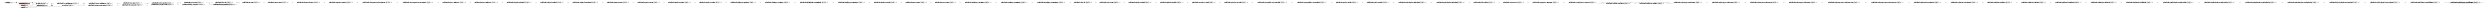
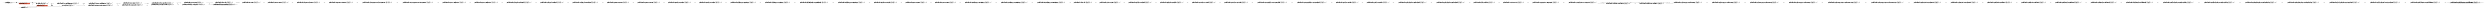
  digraph {
    rankdir=LR
    node [fillcolor=white shape=ellipse style=filled]
    edge [style=bold]
    n1 [label="jcommander.addCommand(\"set-schema-compatibility-strategy\",new SetSchemaCompatibilityStrategy())@@@69@@@['1', '1', '0']"]
    n2 [label="jcommander.addCommand(\"get-is-allow-auto-update-schema\",new GetIsAllowAutoUpdateSchema())@@@70@@@['1', '1', '0']"]
    n3 [label="jcommander.addCommand(\"set-is-allow-auto-update-schema\",new SetIsAllowAutoUpdateSchema())@@@71@@@['1', '1', '0']"]
    n4 [label="jcommander.addCommand(\"set-dispatch-rate\",new SetDispatchRate())@@@37@@@['1', '1', '0']"]
    n5 [label="jcommander.addCommand(\"get-dispatch-rate\",new GetDispatchRate())@@@38@@@['1', '1', '0']"]
    n6 [label="jcommander.addCommand(\"set-subscribe-rate\",new SetSubscribeRate())@@@39@@@['1', '1', '0']"]
    n7 [label="jcommander.addCommand(\"get-max-consumers-per-subscription\",new GetMaxConsumersPerSubscription())@@@57@@@['1', '1', '0']"]
    n8 [label="jcommander.addCommand(\"set-max-consumers-per-subscription\",new SetMaxConsumersPerSubscription())@@@58@@@['1', '1', '0']"]
    n9 [label="jcommander.addCommand(\"get-compaction-threshold\",new GetCompactionThreshold())@@@59@@@['1', '1', '0']"]
    n10 [label="jcommander.addCommand(\"get-schema-autoupdate-strategy\",new GetSchemaAutoUpdateStrategy())@@@66@@@['1', '1', '0']"]
    n11 [label="jcommander.addCommand(\"set-schema-autoupdate-strategy\",new SetSchemaAutoUpdateStrategy())@@@67@@@['1', '1', '0']"]
    n12 [label="jcommander.addCommand(\"get-schema-compatibility-strategy\",new GetSchemaCompatibilityStrategy())@@@68@@@['1', '1', '0']"]
    n13 [label="jcommander.addCommand(\"destinations\",new GetDestinations())@@@7@@@['1', '1', '0']"]
    n14 [label="jcommander.addCommand(\"policies\",new GetPolicies())@@@8@@@['1', '1', '0']"]
    n15 [label="jcommander.addCommand(\"allocator-stats\",new CmdAllocatorStats())@@@7@@@['0', '0', '1']"]
    n16 [label="jcommander.addCommand(\"create\",new Create())@@@9@@@['1', '1', '0']"]
    n17 [fillcolor=lightgray label="jcommander.addCommand(\"load-report\",new CmdLoadReport())@@@8@@@['0', '0', '1']"]
    n18 [fillcolor=lightgray label="CmdNamespaces['0', '1', '0']" shape=diamond]
    n19 [label="super(\"namespaces\",admin)@@@3@@@['1', '1', '0']"]
    n20 [fillcolor=tomato label="PulsarAdmin admin@@@2@@@['1', '1', '0']" shape=box]
    n21 [label="super(\"broker-stats\",admin)@@@3@@@['0', '0', '1']"]
    n22 [label="jcommander.addCommand(\"list\",new GetNamespacesPerProperty())@@@4@@@['1', '1', '0']"]
-   n23 [fillcolor=lightgray label="PulsarAdmin admin@@@2@@@['0', '0', '1']" shape=box]
+   n23 [fillcolor=tomato label="PulsarAdmin admin@@@2@@@['0', '0', '1']" shape=box]
    n24 [label="jcommander.addCommand(\"get-schema-validation-enforce\",new GetSchemaValidationEnforced())@@@72@@@['1', '1', '0']"]
    n25 [label="jcommander.addCommand(\"set-compaction-threshold\",new SetCompactionThreshold())@@@60@@@['1', '1', '0']"]
    n26 [label="jcommander.addCommand(\"get-offload-threshold\",new GetOffloadThreshold())@@@61@@@['1', '1', '0']"]
    n27 [label="jcommander.addCommand(\"set-offload-threshold\",new SetOffloadThreshold())@@@62@@@['1', '1', '0']"]
    n28 [label="jcommander.addCommand(\"unload\",new Unload())@@@35@@@['1', '1', '0']"]
    n29 [label="jcommander.addCommand(\"split-bundle\",new SplitBundle())@@@36@@@['1', '1', '0']"]
    n30 [label="jcommander.addCommand(\"monitoring-metrics\",new CmdMonitoringMetrics())@@@4@@@['0', '0', '1']"]
    n31 [label="jcommander.addCommand(\"list-cluster\",new GetNamespacesPerCluster())@@@5@@@['1', '1', '0']"]
    n32 [label="jcommander.addCommand(\"delete\",new Delete())@@@10@@@['1', '1', '0']"]
    n33 [label="jcommander.addCommand(\"permissions\",new Permissions())@@@11@@@['1', '1', '0']"]
    n34 [label="jcommander.addCommand(\"grant-permission\",new GrantPermissions())@@@12@@@['1', '1', '0']"]
    n35 [label="jcommander.addCommand(\"set-bookie-affinity-group\",new SetBookieAffinityGroup())@@@32@@@['1', '1', '0']"]
    n36 [label="jcommander.addCommand(\"get-bookie-affinity-group\",new GetBookieAffinityGroup())@@@33@@@['1', '1', '0']"]
    n37 [label="jcommander.addCommand(\"delete-bookie-affinity-group\",new DeleteBookieAffinityGroup())@@@34@@@['1', '1', '0']"]
    n38 [label="jcommander.addCommand(\"grant-subscription-permission\",new GrantSubscriptionPermissions())@@@14@@@['1', '1', '0']"]
    n39 [label="jcommander.addCommand(\"revoke-subscription-permission\",new RevokeSubscriptionPermissions())@@@15@@@['1', '1', '0']"]
    n40 [label="jcommander.addCommand(\"set-clusters\",new SetReplicationClusters())@@@16@@@['1', '1', '0']"]
    n41 [label="jcommander.addCommand(\"get-backlog-quotas\",new GetBacklogQuotaMap())@@@18@@@['1', '1', '0']"]
    n42 [label="jcommander.addCommand(\"set-backlog-quota\",new SetBacklogQuota())@@@19@@@['1', '1', '0']"]
    n43 [label="jcommander.addCommand(\"remove-backlog-quota\",new RemoveBacklogQuota())@@@20@@@['1', '1', '0']"]
    n44 [label="jcommander.addCommand(\"get-clusters\",new GetReplicationClusters())@@@17@@@['1', '1', '0']"]
    n45 [label="jcommander.addCommand(\"set-message-ttl\",new SetMessageTTL())@@@24@@@['1', '1', '0']"]
    n46 [label="jcommander.addCommand(\"get-anti-affinity-group\",new GetAntiAffinityGroup())@@@25@@@['1', '1', '0']"]
    n47 [label="jcommander.addCommand(\"set-anti-affinity-group\",new SetAntiAffinityGroup())@@@26@@@['1', '1', '0']"]
    n48 [label="jcommander.addCommand(\"set-subscription-auth-mode\",new SetSubscriptionAuthMode())@@@50@@@['1', '1', '0']"]
    n49 [label="jcommander.addCommand(\"set-delayed-delivery\",new SetDelayedDelivery())@@@51@@@['0', '1', '0']"]
    n50 [label="jcommander.addCommand(\"get-max-producers-per-topic\",new GetMaxProducersPerTopic())@@@53@@@['1', '1', '0']"]
    n51 [label="jcommander.addCommand(\"get-delayed-delivery\",new GetDelayedDelivery())@@@52@@@['0', '1', '0']"]
    n52 [label="jcommander.addCommand(\"set-max-producers-per-topic\",new SetMaxProducersPerTopic())@@@54@@@['1', '1', '0']"]
    n53 [label="jcommander.addCommand(\"get-subscribe-rate\",new GetSubscribeRate())@@@40@@@['1', '1', '0']"]
    n54 [label="jcommander.addCommand(\"set-subscription-dispatch-rate\",new SetSubscriptionDispatchRate())@@@41@@@['1', '1', '0']"]
    n55 [label="jcommander.addCommand(\"get-publish-rate\",new GetPublishRate())@@@44@@@['1', '1', '0']"]
    n56 [label="jcommander.addCommand(\"set-replicator-dispatch-rate\",new SetReplicatorDispatchRate())@@@45@@@['1', '1', '0']"]
    n57 [label="jcommander.addCommand(\"get-replicator-dispatch-rate\",new GetReplicatorDispatchRate())@@@46@@@['1', '1', '0']"]
    n58 [label="jcommander.addCommand(\"get-persistence\",new GetPersistence())@@@21@@@['1', '1', '0']"]
    n59 [label="jcommander.addCommand(\"set-persistence\",new SetPersistence())@@@22@@@['1', '1', '0']"]
    n60 [label="jcommander.addCommand(\"get-message-ttl\",new GetMessageTTL())@@@23@@@['1', '1', '0']"]
    n61 [label="jcommander.addCommand(\"mbeans\",new CmdDumpMBeans())@@@5@@@['0', '0', '1']"]
    n62 [label="jcommander.addCommand(\"topics\",new CmdTopics(),\"destinations\")@@@6@@@['0', '0', '1']"]
    n63 [label="jcommander.addCommand(\"revoke-permission\",new RevokePermissions())@@@13@@@['1', '1', '0']"]
-   n64 [fillcolor=lightgray label="CmdNamespaces['1', '0', '0']" shape=diamond]
    n65 [label="jcommander.addCommand(\"get-anti-affinity-namespaces\",new GetAntiAffinityNamespaces())@@@27@@@['1', '1', '0']"]
    n66 [label="jcommander.addCommand(\"delete-anti-affinity-group\",new DeleteAntiAffinityGroup())@@@28@@@['1', '1', '0']"]
    n67 [label="jcommander.addCommand(\"set-deduplication\",new SetDeduplication())@@@29@@@['1', '1', '0']"]
    n68 [fillcolor=lightgray label="CmdBrokerStats['0', '0', '1']" shape=diamond]
    n69 [label="jcommander.addCommand(\"get-offload-deletion-lag\",new GetOffloadDeletionLag())@@@63@@@['1', '1', '0']"]
    n70 [label="jcommander.addCommand(\"set-retention\",new SetRetention())@@@31@@@['1', '1', '0']"]
    n71 [label="jcommander.addCommand(\"clear-backlog\",new ClearBacklog())@@@47@@@['1', '1', '0']"]
    n72 [label="jcommander.addCommand(\"clear-offload-deletion-lag\",new ClearOffloadDeletionLag())@@@65@@@['1', '1', '0']"]
    n73 [label="jcommander.addCommand(\"get-max-consumers-per-topic\",new GetMaxConsumersPerTopic())@@@55@@@['1', '1', '0']"]
    n74 [label="jcommander.addCommand(\"set-max-consumers-per-topic\",new SetMaxConsumersPerTopic())@@@56@@@['1', '1', '0']"]
    n75 [label="jcommander.addCommand(\"get-subscription-dispatch-rate\",new GetSubscriptionDispatchRate())@@@42@@@['1', '1', '0']"]
    n76 [label="jcommander.addCommand(\"set-publish-rate\",new SetPublishRate())@@@43@@@['1', '1', '0']"]
    n77 [label="jcommander.addCommand(\"get-retention\",new GetRetention())@@@30@@@['1', '1', '0']"]
    n78 [label="jcommander.addCommand(\"set-offload-deletion-lag\",new SetOffloadDeletionLag())@@@64@@@['1', '1', '0']"]
    n79 [fillcolor=lightgray label="jcommander.addCommand(\"set-schema-validation-enforce\",new SetSchemaValidationEnforced())@@@73@@@['1', '1', '0']"]
    n80 [label="jcommander.addCommand(\"unsubscribe\",new Unsubscribe())@@@48@@@['1', '1', '0']"]
    n81 [label="jcommander.addCommand(\"set-encryption-required\",new SetEncryptionRequired())@@@49@@@['1', '1', '0']"]
    n82 [label="jcommander.addCommand(\"topics\",new GetTopics())@@@6@@@['1', '1', '0']"]
    n1 -> n2
    n2 -> n3
    n3 -> n24
    n4 -> n5
    n5 -> n6
    n6 -> n53
    n7 -> n8
    n8 -> n9
    n9 -> n25
    n10 -> n11
    n11 -> n12
    n12 -> n1
    n13 -> n14
    n13 -> n15 [label=0 style=dashed]
    n14 -> n16
    n14 -> n17 [label=0 style=dashed]
    n15 -> n17
    n16 -> n32
    n18 -> n19
    n18 -> n20 [label=true style=dotted]
    n19 -> n21 [label=0 style=dashed]
    n19 -> n22
    n20 -> n19 [label=admin style=solid]
    n20 -> n23 [label=0 style=dashed]
    n21 -> n30
    n22 -> n30 [label=0 style=dashed]
    n22 -> n31
    n23 -> n21 [label=admin style=solid]
    n24 -> n79
    n25 -> n26
    n26 -> n27
    n27 -> n69
    n28 -> n29
    n29 -> n4
    n30 -> n61
    n31 -> n61 [label=0 style=dashed]
    n31 -> n82
    n32 -> n33
    n33 -> n34
    n34 -> n63
    n35 -> n36
    n36 -> n37
    n37 -> n28
    n38 -> n39
    n39 -> n40
    n40 -> n44
    n41 -> n42
    n42 -> n43
    n43 -> n58
    n44 -> n41
    n45 -> n46
    n46 -> n47
    n47 -> n65
    n48 -> n49
    n48 -> n50
    n49 -> n51
    n50 -> n52
    n51 -> n50
    n52 -> n73
    n53 -> n54
    n54 -> n75
    n55 -> n56
    n56 -> n57
    n57 -> n71
    n58 -> n59
    n59 -> n60
    n60 -> n45
    n61 -> n62
    n62 -> n15
    n63 -> n38
-   n64 -> n19
    n65 -> n66
    n66 -> n67
    n67 -> n77
    n68 -> n21
    n68 -> n23 [label=true]
    n69 -> n78
    n70 -> n35
    n71 -> n80
    n72 -> n10
    n73 -> n74
    n74 -> n7
    n75 -> n76
    n76 -> n55
    n77 -> n70
    n78 -> n72
    n80 -> n81
    n81 -> n48
    n82 -> n13
    n82 -> n62 [label=0 style=dashed]
  }
